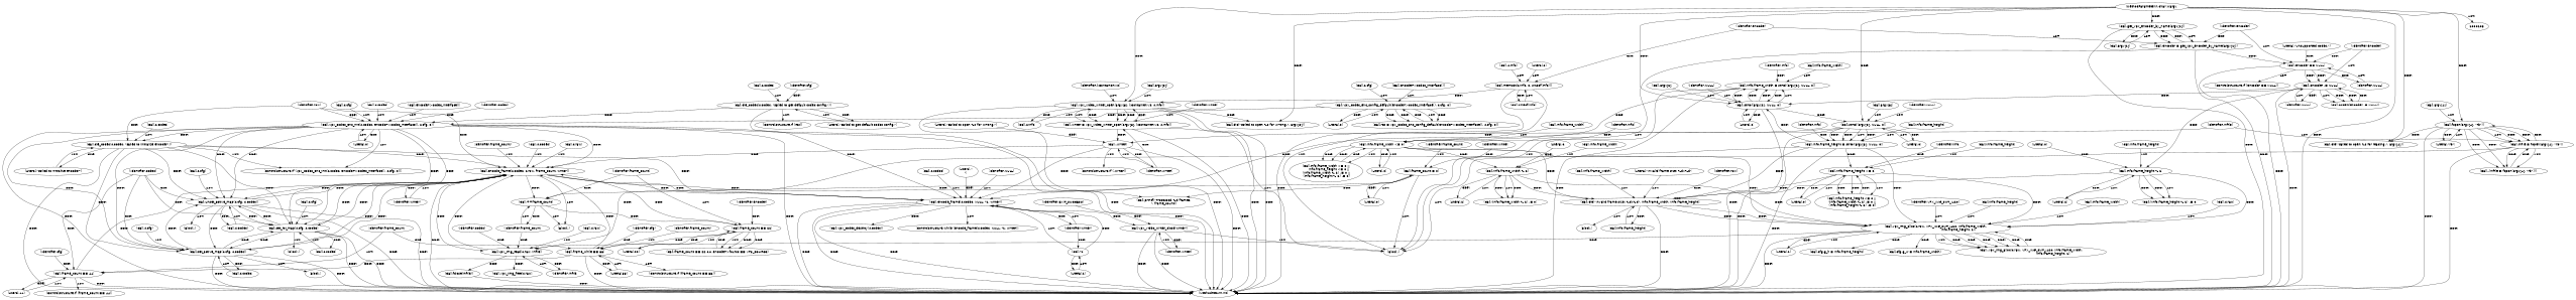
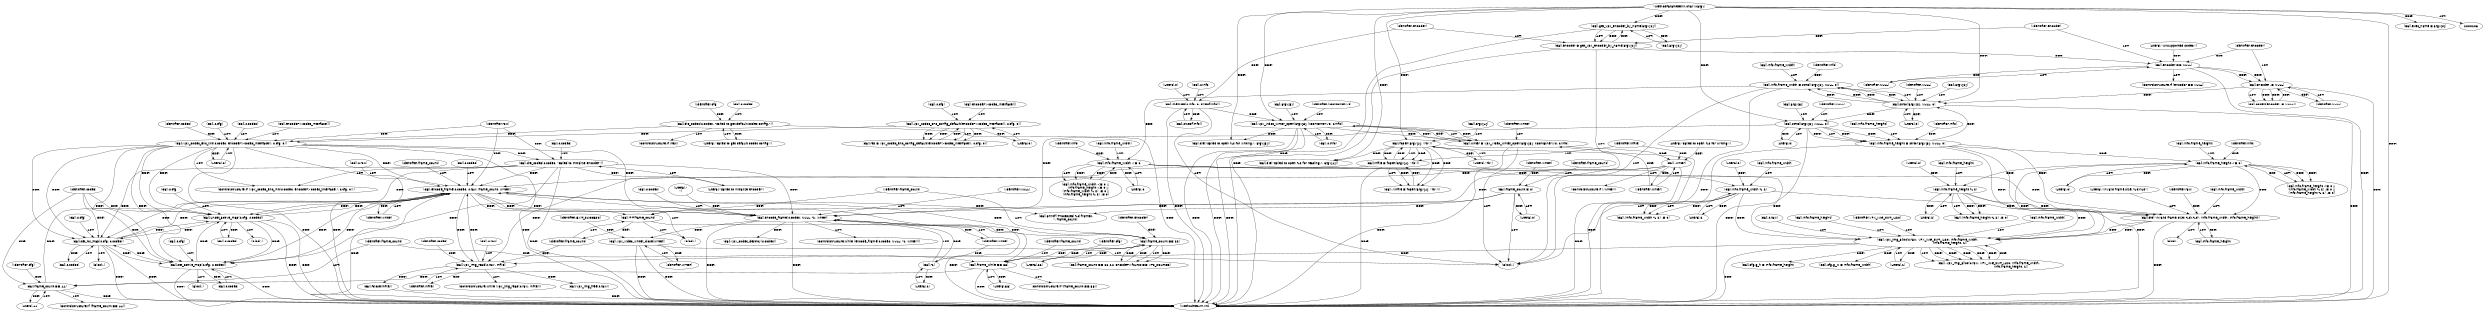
  digraph {
    fontname="DejaVu Sans"
    node [fontname="DejaVu Sans"]
    edge [fontname="DejaVu Sans"]
    n1 [label="(Call,vpx_video_writer_close(writer))"]
    n2 [label="(Identifier,writer)"]
    n3 [label="(MethodReturn,int)"]
    n4 [label="(Block,)"]
    n5 [label="(Call,encode_frame(&codec, NULL, -1, writer))"]
    n6 [label="(ControlStructure,while (encode_frame(&codec, NULL, -1, writer)))"]
    n7 [label="(Identifier,writer)"]
    n8 [label="(Call,vpx_codec_destroy(&codec))"]
    n9 [label="(Call,-1)"]
    n10 [label="(Call,encode_frame(&codec, &raw, frame_count, writer))"]
    n11 [label="(Call,unset_active_map(&cfg, &codec))"]
    n12 [label="(Call,set_roi_map(&cfg, &codec))"]
    n13 [label="(Call,set_active_map(&cfg, &codec))"]
    n14 [label="(Call,vpx_img_read(&raw, infile))"]
    n15 [label="(Call,++frame_count)"]
    n16 [label="(Call,printf(\"Processed %d frames.\n\", frame_count))"]
    n17 [label="(Identifier,writer)"]
    n18 [label="(Block,)"]
    n19 [label="(Call,&codec)"]
    n20 [label="(Block,)"]
    n21 [label="(Call,&codec)"]
    n22 [label="(Block,)"]
    n23 [label="(Call,&codec)"]
    n24 [label="(Block,)"]
    n25 [label="(Identifier,infile)"]
+   n26 [label="(ControlStructure,while (vpx_img_read(&raw, infile)))"]
    n27 [label="(Call,fclose(infile))"]
    n28 [label="(Call,vpx_img_free(&raw))"]
    n29 [label="(Call,frame_count == 22)"]
    n30 [label="(Identifier,frame_count)"]
    n31 [label="(Call,vpx_codec_enc_init(&codec, encoder->codec_interface(), &cfg, 0))"]
    n32 [label="(Call,die_codec(&codec, \"Failed to initialize encoder\"))"]
    n33 [label="(Literal,0)"]
    n34 [label="(ControlStructure,if (vpx_codec_enc_init(&codec, encoder->codec_interface(), &cfg, 0)))"]
    n35 [label="(Literal,\"Failed to initialize encoder\")"]
    n36 [label="(Call,die_codec(&codec, \"Failed to get default codec config.\"))"]
    n37 [label="(ControlStructure,if (res))"]
    n38 [label="(Literal,\"Failed to get default codec config.\")"]
    n39 [label="(Call,vpx_codec_enc_config_default(encoder->codec_interface(), &cfg, 0))"]
    n40 [label="(Call,res = vpx_codec_enc_config_default(encoder->codec_interface(), &cfg, 0))"]
    n41 [label="(Literal,0)"]
    n42 [label="(Call,vpx_img_alloc(&raw, VPX_IMG_FMT_I420, info.frame_width,\n                                             info.frame_height, 1))"]
    n43 [label="(Literal,1)"]
    n44 [label="(Call,cfg.g_h = info.frame_height)"]
    n45 [label="(Call,cfg.g_w = info.frame_width)"]
    n46 [label="(Call,!vpx_img_alloc(&raw, VPX_IMG_FMT_I420, info.frame_width,\n                                             info.frame_height, 1))"]
    n47 [label="(Call,info.frame_width % 2)"]
    n48 [label="(Call,die(\"Invalid frame size: %dx%d\", info.frame_width, info.frame_height))"]
    n49 [label="(Call,(info.frame_width % 2) != 0)"]
    n50 [label="(Literal,2)"]
    n51 [label="(Call,info.frame_height)"]
    n52 [label="(Block,)"]
    n53 [label="(Call,info.frame_width <= 0)"]
    n54 [label="(Call,info.frame_width <= 0 ||\n      info.frame_height <= 0 ||\n (info.frame_width % 2) != 0 ||\n (info.frame_height % 2) != 0)"]
    n55 [label="(Literal,0)"]
    n56 [label="(Call,info.frame_width = strtol(argv[2], NULL, 0))"]
    n57 [label="(Call,strtol(argv[2], NULL, 0))"]
    n58 [label="(Call,strtol(argv[3], NULL, 0))"]
    n59 [label="(Literal,0)"]
    n60 [label="(Call,info.frame_height = strtol(argv[3], NULL, 0))"]
    n61 [label="(Literal,0)"]
    n62 [label="(MethodParameterIn,char **argv)"]
    n63 [label="(Call,get_vpx_encoder_by_name(argv[1]))"]
    n64 [label="(Call,fopen(argv[4], \"rb\"))"]
    n65 [label="(Call,vpx_video_writer_open(argv[5], kContainerIVF, &info))"]
    n66 [label="(Call,die(\"Failed to open %s for reading.\", argv[4]))"]
    n67 [label="(Call,die(\"Failed to open %s for writing.\", argv[5]))"]
+   n68 [label="(Call,exec_name = argv[0])"]
    1000103
    n70 [label="(Call,encoder = get_vpx_encoder_by_name(argv[1]))"]
    n71 [label="(Call,argv[1])"]
    n72 [label="(Call,infile = fopen(argv[4], \"rb\"))"]
    n73 [label="(Call,!(infile = fopen(argv[4], \"rb\")))"]
    n74 [label="(Literal,\"rb\")"]
    n75 [label="(Call,writer = vpx_video_writer_open(argv[5], kContainerIVF, &info))"]
    n76 [label="(Call,&info)"]
    n77 [label="(Call,encoder != NULL)"]
    n78 [label="(Call,assert(encoder != NULL))"]
    n79 [label="(Identifier,NULL)"]
    n80 [label="(Call,encoder == NULL)"]
    n81 [label="(ControlStructure,if (encoder == NULL))"]
    n82 [label="(Identifier,NULL)"]
    n83 [label="(Call,info.frame_height <= 0)"]
    n84 [label="(Call,info.frame_height % 2)"]
    n85 [label="(Literal,0)"]
    n86 [label="(Call,info.frame_height <= 0 ||\n (info.frame_width % 2) != 0 ||\n (info.frame_height % 2) != 0)"]
    n87 [label="(Call,(info.frame_height % 2) != 0)"]
    n88 [label="(Literal,2)"]
    n89 [label="(Call,frame_while == 33)"]
    n90 [label="(Call,frame_count == 44)"]
    n91 [label="(Literal,33)"]
    n92 [label="(ControlStructure,if (frame_count == 33))"]
    n93 [label="(ControlStructure,if (frame_count == 44))"]
    n94 [label="(Literal,44)"]
    n95 [label="(Literal,22)"]
    n96 [label="(Call,frame_count == 22 && encoder->fourcc == VP8_FOURCC)"]
    n97 [label="(Call,frame_count = 0)"]
    n98 [label="(Literal,0)"]
    n99 [label="(Call,!writer)"]
    n100 [label="(Identifier,writer)"]
    n101 [label="(ControlStructure,if (!writer))"]
    n102 [label="(Call,memset(&info, 0, sizeof(info)))"]
    n103 [label="(Call,sizeof(info))"]
    n104 [label="(Literal,1)"]
    n105 [label="(Identifier,cfg)"]
    n106 [label="(Call,info.frame_width)"]
    n107 [label="(Literal,\"Invalid frame size: %dx%d\")"]
    n108 [label="(Identifier,raw)"]
    n109 [label="(Identifier,cfg)"]
    n110 [label="(Identifier,encoder)"]
    n111 [label="(Call,&raw)"]
    n112 [label="(Call,info.frame_height)"]
    n113 [label="(Call,&cfg)"]
    n114 [label="(Identifier,codec)"]
    n115 [label="(Call,info.frame_height)"]
    n116 [label="(Call,&cfg)"]
    n117 [label="(Call,&cfg)"]
    n118 [label="(Identifier,NULL)"]
    n119 [label="(Literal,\"Unsupported codec.\")"]
    n120 [label="(Identifier,infile)"]
    n121 [label="(Identifier,encoder)"]
    n122 [label="(Identifier,VPX_IMG_FMT_I420)"]
    n123 [label="(Identifier,frame_count)"]
    n124 [label="(Call,&codec)"]
    n125 [label="(Call,&raw)"]
    n126 [label="(Call,&codec)"]
    n127 [label="(Call,&cfg)"]
    n128 [label="(Identifier,info)"]
    n129 [label="(Call,encoder->codec_interface())"]
    n130 [label="(Identifier,codec)"]
    n131 [label="(Identifier,raw)"]
    n132 [label="(Call,info.frame_width)"]
    n133 [label="(Call,&info)"]
    n134 [label="(Identifier,info)"]
    n135 [label="(Identifier,encoder)"]
    n136 [label="(Identifier,cfg)"]
    n137 [label="(Identifier,encoder)"]
    n138 [label="(Identifier,codec)"]
    n139 [label="(Call,info.frame_width)"]
    n140 [label="(Identifier,info)"]
    n141 [label="(Identifier,frame_count)"]
    n142 [label="(Identifier,frame_count)"]
    n143 [label="(Identifier,NULL)"]
    n144 [label="(Identifier,writer)"]
    n145 [label="(Literal,\"\n\")"]
    n146 [label="(Call,&cfg)"]
    n147 [label="(Identifier,NULL)"]
    n148 [label="(Call,argv[5])"]
    n149 [label="(Call,info.frame_height)"]
    n150 [label="(Call,&codec)"]
    n151 [label="(Call,argv[4])"]
    n152 [label="(Call,&codec)"]
    n153 [label="(Call,encoder->codec_interface())"]
    n154 [label="(Literal,0)"]
    n155 [label="(Identifier,writer)"]
    n156 [label="(Identifier,EXIT_SUCCESS)"]
    n157 [label="(Identifier,kContainerIVF)"]
    n158 [label="(Call,argv[3])"]
    n159 [label="(Call,info.frame_height)"]
    n160 [label="(Literal,0)"]
    n161 [label="(Literal,\"Failed to open %s for writing.\")"]
    n162 [label="(Call,argv[2])"]
    n163 [label="(Call,&raw)"]
    n164 [label="(Call,info.frame_width)"]
    n165 [label="(Identifier,frame_count)"]
    n166 [label="(Call,info.frame_width)"]
    n167 [label="(Literal,0)"]
    n168 [label="(Identifier,info)"]
    n169 [label="(Identifier,frame_count)"]
    n170 [label="(Call,&codec)"]
    n1 -> n2 [label="CFG: "]
    n1 -> n3 [label="DDG: "]
    n1 -> n3 [label="DDG: "]
    n1 -> n4 [label="AST: "]
    n2 -> n1 [label="AST: "]
    n5 -> n1 [label="DDG: "]
    n5 -> n3 [label="DDG: "]
    n5 -> n3 [label="DDG: "]
    n5 -> n3 [label="DDG: "]
    n5 -> n6 [label="AST: "]
    n5 -> n7 [label="CFG: "]
    n5 -> n8 [label="DDG: "]
    n7 -> n5 [label="AST: "]
    n7 -> n9 [label="CFG: "]
    n9 -> n5 [label="AST: "]
    n9 -> n5 [label="DDG: "]
    n9 -> n104 [label="CFG: "]
    n10 -> n3 [label="DDG: "]
    n10 -> n5 [label="DDG: "]
    n10 -> n5 [label="DDG: "]
    n10 -> n11 [label="DDG: "]
    n10 -> n12 [label="DDG: "]
    n10 -> n13 [label="DDG: "]
    n10 -> n14 [label="DDG: "]
    n10 -> n15 [label="DDG: "]
    n10 -> n16 [label="DDG: "]
    n10 -> n17 [label="CFG: "]
    n10 -> n18 [label="AST: "]
    n11 -> n3 [label="DDG: "]
    n11 -> n3 [label="DDG: "]
    n11 -> n10 [label="DDG: "]
    n11 -> n12 [label="DDG: "]
    n11 -> n13 [label="DDG: "]
    n11 -> n19 [label="CFG: "]
    n11 -> n20 [label="AST: "]
    n12 -> n3 [label="DDG: "]
    n12 -> n3 [label="DDG: "]
    n12 -> n10 [label="DDG: "]
    n12 -> n11 [label="DDG: "]
    n12 -> n13 [label="DDG: "]
    n12 -> n21 [label="CFG: "]
    n12 -> n22 [label="AST: "]
    n13 -> n3 [label="DDG: "]
    n13 -> n3 [label="DDG: "]
    n13 -> n10 [label="DDG: "]
    n13 -> n11 [label="DDG: "]
    n13 -> n12 [label="DDG: "]
    n13 -> n23 [label="CFG: "]
    n13 -> n24 [label="AST: "]
    n14 -> n10 [label="DDG: "]
    n14 -> n25 [label="CFG: "]
+   n14 -> n26 [label="AST: "]
    n14 -> n27 [label="DDG: "]
    n14 -> n28 [label="DDG: "]
    n15 -> n18 [label="AST: "]
    n15 -> n29 [label="DDG: "]
    n15 -> n30 [label="CFG: "]
    n17 -> n10 [label="AST: "]
    n19 -> n11 [label="AST: "]
    n21 -> n12 [label="AST: "]
    n23 -> n13 [label="AST: "]
    n25 -> n14 [label="AST: "]
    n27 -> n3 [label="DDG: "]
    n29 -> n10 [label="DDG: "]
    n29 -> n89 [label="DDG: "]
    n29 -> n95 [label="CFG: "]
    n29 -> n96 [label="AST: "]
    n29 -> n96 [label="DDG: "]
    n29 -> n96 [label="DDG: "]
    n30 -> n14 [label="CFG: "]
    n30 -> n15 [label="AST: "]
    n31 -> n3 [label="DDG: "]
    n31 -> n3 [label="DDG: "]
    n31 -> n3 [label="DDG: "]
    n31 -> n5 [label="DDG: "]
    n31 -> n10 [label="DDG: "]
    n31 -> n11 [label="DDG: "]
    n31 -> n11 [label="DDG: "]
    n31 -> n12 [label="DDG: "]
    n31 -> n12 [label="DDG: "]
    n31 -> n13 [label="DDG: "]
    n31 -> n13 [label="DDG: "]
    n31 -> n32 [label="DDG: "]
    n31 -> n33 [label="CFG: "]
    n31 -> n34 [label="AST: "]
    n32 -> n3 [label="DDG: "]
    n32 -> n5 [label="DDG: "]
    n32 -> n10 [label="DDG: "]
    n32 -> n11 [label="DDG: "]
    n32 -> n12 [label="DDG: "]
    n32 -> n13 [label="DDG: "]
    n32 -> n34 [label="AST: "]
    n32 -> n35 [label="CFG: "]
    n33 -> n31 [label="AST: "]
    n35 -> n32 [label="AST: "]
    n36 -> n3 [label="DDG: "]
    n36 -> n31 [label="DDG: "]
    n36 -> n37 [label="AST: "]
    n36 -> n38 [label="CFG: "]
    n38 -> n36 [label="AST: "]
    n39 -> n31 [label="DDG: "]
    n39 -> n40 [label="AST: "]
    n39 -> n40 [label="DDG: "]
    n39 -> n40 [label="DDG: "]
    n39 -> n40 [label="DDG: "]
    n39 -> n41 [label="CFG: "]
    n40 -> n39 [label="CFG: "]
    n41 -> n39 [label="AST: "]
    n42 -> n3 [label="DDG: "]
    n42 -> n14 [label="DDG: "]
    n42 -> n43 [label="CFG: "]
    n42 -> n44 [label="DDG: "]
    n42 -> n45 [label="DDG: "]
    n42 -> n46 [label="AST: "]
    n42 -> n46 [label="DDG: "]
    n42 -> n46 [label="DDG: "]
    n42 -> n46 [label="DDG: "]
    n42 -> n46 [label="DDG: "]
    n42 -> n46 [label="DDG: "]
    n43 -> n42 [label="AST: "]
    n46 -> n42 [label="CFG: "]
    n47 -> n42 [label="DDG: "]
    n47 -> n48 [label="DDG: "]
    n47 -> n49 [label="AST: "]
    n47 -> n49 [label="DDG: "]
    n47 -> n49 [label="DDG: "]
    n47 -> n50 [label="CFG: "]
    n48 -> n3 [label="DDG: "]
    n48 -> n42 [label="DDG: "]
    n48 -> n42 [label="DDG: "]
    n48 -> n51 [label="CFG: "]
    n48 -> n52 [label="AST: "]
    n50 -> n47 [label="AST: "]
    n51 -> n48 [label="AST: "]
    n53 -> n42 [label="DDG: "]
    n53 -> n47 [label="DDG: "]
    n53 -> n48 [label="DDG: "]
    n53 -> n54 [label="AST: "]
    n53 -> n54 [label="DDG: "]
    n53 -> n54 [label="DDG: "]
    n53 -> n55 [label="CFG: "]
    n54 -> n53 [label="CFG: "]
    n55 -> n53 [label="AST: "]
    n56 -> n3 [label="DDG: "]
    n56 -> n4 [label="AST: "]
    n56 -> n53 [label="DDG: "]
    n56 -> n57 [label="CFG: "]
    n57 -> n3 [label="DDG: "]
    n57 -> n56 [label="AST: "]
    n57 -> n56 [label="DDG: "]
    n57 -> n56 [label="DDG: "]
    n57 -> n56 [label="DDG: "]
    n57 -> n58 [label="DDG: "]
    n57 -> n59 [label="CFG: "]
    n58 -> n3 [label="DDG: "]
    n58 -> n5 [label="DDG: "]
    n58 -> n60 [label="AST: "]
    n58 -> n60 [label="DDG: "]
    n58 -> n60 [label="DDG: "]
    n58 -> n60 [label="DDG: "]
    n58 -> n61 [label="CFG: "]
    n59 -> n57 [label="AST: "]
    n60 -> n3 [label="DDG: "]
    n60 -> n4 [label="AST: "]
    n60 -> n42 [label="DDG: "]
    n60 -> n48 [label="DDG: "]
    n60 -> n57 [label="CFG: "]
    n60 -> n83 [label="DDG: "]
    n61 -> n58 [label="AST: "]
    n62 -> n3 [label="DDG: "]
    n62 -> n57 [label="DDG: "]
    n62 -> n58 [label="DDG: "]
    n62 -> n63 [label="DDG: "]
    n62 -> n64 [label="DDG: "]
    n62 -> n65 [label="DDG: "]
    n62 -> n66 [label="DDG: "]
    n62 -> n67 [label="DDG: "]
+   n62 -> n68 [label="DDG: "]
    n62 -> 1000103 [label="AST: "]
    n63 -> n3 [label="DDG: "]
    n63 -> n70 [label="AST: "]
    n63 -> n70 [label="DDG: "]
    n63 -> n71 [label="CFG: "]
    n64 -> n3 [label="DDG: "]
    n64 -> n66 [label="DDG: "]
    n64 -> n72 [label="AST: "]
    n64 -> n72 [label="DDG: "]
    n64 -> n72 [label="DDG: "]
    n64 -> n73 [label="DDG: "]
    n64 -> n73 [label="DDG: "]
    n64 -> n74 [label="CFG: "]
    n65 -> n3 [label="DDG: "]
    n65 -> n3 [label="DDG: "]
    n65 -> n3 [label="DDG: "]
    n65 -> n67 [label="DDG: "]
    n65 -> n75 [label="AST: "]
    n65 -> n75 [label="DDG: "]
    n65 -> n75 [label="DDG: "]
    n65 -> n75 [label="DDG: "]
    n65 -> n76 [label="CFG: "]
    n70 -> n3 [label="DDG: "]
    n70 -> n4 [label="AST: "]
    n70 -> n63 [label="CFG: "]
    n70 -> n80 [label="DDG: "]
    n71 -> n63 [label="AST: "]
    n72 -> n3 [label="DDG: "]
    n72 -> n14 [label="DDG: "]
    n72 -> n64 [label="CFG: "]
    n72 -> n73 [label="AST: "]
    n72 -> n73 [label="DDG: "]
    n73 -> n72 [label="CFG: "]
    n74 -> n64 [label="AST: "]
    n75 -> n3 [label="DDG: "]
    n75 -> n4 [label="AST: "]
    n75 -> n65 [label="CFG: "]
    n75 -> n99 [label="DDG: "]
    n76 -> n65 [label="AST: "]
    n77 -> n3 [label="DDG: "]
    n77 -> n57 [label="DDG: "]
    n77 -> n78 [label="AST: "]
    n77 -> n78 [label="DDG: "]
    n77 -> n78 [label="DDG: "]
    n77 -> n79 [label="CFG: "]
    n78 -> n77 [label="CFG: "]
    n79 -> n77 [label="AST: "]
    n80 -> n3 [label="DDG: "]
    n80 -> n77 [label="DDG: "]
    n80 -> n77 [label="DDG: "]
    n80 -> n81 [label="AST: "]
    n80 -> n82 [label="CFG: "]
    n82 -> n80 [label="AST: "]
    n83 -> n42 [label="DDG: "]
    n83 -> n48 [label="DDG: "]
-   n77 -> n84 [label="DDG: "]
+   n83 -> n84 [label="DDG: "]
    n83 -> n85 [label="CFG: "]
    n83 -> n86 [label="AST: "]
    n83 -> n86 [label="DDG: "]
    n83 -> n86 [label="DDG: "]
    n84 -> n42 [label="DDG: "]
    n84 -> n48 [label="DDG: "]
    n84 -> n87 [label="AST: "]
    n84 -> n87 [label="DDG: "]
    n84 -> n87 [label="DDG: "]
    n84 -> n88 [label="CFG: "]
    n85 -> n83 [label="AST: "]
    n86 -> n83 [label="CFG: "]
    n88 -> n84 [label="AST: "]
    n89 -> n3 [label="DDG: "]
    n89 -> n10 [label="DDG: "]
    n89 -> n90 [label="DDG: "]
    n89 -> n91 [label="CFG: "]
    n89 -> n92 [label="AST: "]
    n90 -> n3 [label="DDG: "]
    n90 -> n10 [label="DDG: "]
    n90 -> n93 [label="AST: "]
    n90 -> n94 [label="CFG: "]
    n91 -> n89 [label="AST: "]
    n94 -> n90 [label="AST: "]
    n95 -> n29 [label="AST: "]
    n96 -> n29 [label="CFG: "]
    n97 -> n4 [label="AST: "]
    n97 -> n15 [label="DDG: "]
    n97 -> n16 [label="DDG: "]
    n97 -> n98 [label="CFG: "]
    n98 -> n97 [label="AST: "]
    n99 -> n3 [label="DDG: "]
    n99 -> n5 [label="DDG: "]
    n99 -> n10 [label="DDG: "]
    n99 -> n100 [label="CFG: "]
    n99 -> n101 [label="AST: "]
    n100 -> n75 [label="CFG: "]
    n100 -> n99 [label="AST: "]
    n102 -> n3 [label="DDG: "]
    n102 -> n4 [label="AST: "]
    n102 -> n65 [label="DDG: "]
    n102 -> n103 [label="CFG: "]
    n103 -> n102 [label="AST: "]
    n104 -> n9 [label="AST: "]
    n105 -> n36 [label="CFG: "]
    n106 -> n47 [label="AST: "]
    n107 -> n48 [label="AST: "]
    n108 -> n48 [label="CFG: "]
    n109 -> n89 [label="CFG: "]
    n110 -> n29 [label="CFG: "]
    n111 -> n14 [label="AST: "]
    n112 -> n42 [label="AST: "]
    n113 -> n39 [label="AST: "]
    n114 -> n11 [label="CFG: "]
    n114 -> n12 [label="CFG: "]
    n114 -> n13 [label="CFG: "]
    n114 -> n90 [label="CFG: "]
    n115 -> n60 [label="AST: "]
    n116 -> n11 [label="AST: "]
    n117 -> n12 [label="AST: "]
    n118 -> n57 [label="AST: "]
    n119 -> n80 [label="CFG: "]
    n120 -> n72 [label="AST: "]
    n120 -> n99 [label="CFG: "]
    n121 -> n77 [label="AST: "]
    n121 -> n80 [label="CFG: "]
    n122 -> n42 [label="AST: "]
    n123 -> n97 [label="AST: "]
    n124 -> n32 [label="AST: "]
    n125 -> n10 [label="AST: "]
    n126 -> n5 [label="AST: "]
    n127 -> n13 [label="AST: "]
    n128 -> n56 [label="CFG: "]
    n129 -> n31 [label="AST: "]
    n130 -> n31 [label="CFG: "]
    n131 -> n10 [label="CFG: "]
    n131 -> n31 [label="CFG: "]
    n131 -> n32 [label="CFG: "]
    n132 -> n48 [label="AST: "]
    n133 -> n102 [label="AST: "]
    n134 -> n83 [label="CFG: "]
    n135 -> n70 [label="AST: "]
    n135 -> n102 [label="CFG: "]
    n136 -> n90 [label="CFG: "]
    n137 -> n70 [label="CFG: "]
    n137 -> n80 [label="AST: "]
    n138 -> n14 [label="CFG: "]
    n139 -> n42 [label="AST: "]
    n140 -> n60 [label="CFG: "]
    n141 -> n89 [label="AST: "]
    n142 -> n10 [label="AST: "]
    n143 -> n58 [label="AST: "]
    n144 -> n75 [label="AST: "]
    n145 -> n5 [label="CFG: "]
    n146 -> n31 [label="AST: "]
    n147 -> n5 [label="AST: "]
    n148 -> n65 [label="AST: "]
    n149 -> n84 [label="AST: "]
    n150 -> n31 [label="AST: "]
    n151 -> n64 [label="AST: "]
    n152 -> n10 [label="AST: "]
    n153 -> n39 [label="AST: "]
    n154 -> n84 [label="CFG: "]
    n155 -> n97 [label="CFG: "]
    n156 -> n1 [label="CFG: "]
    n157 -> n65 [label="AST: "]
    n158 -> n58 [label="AST: "]
    n159 -> n83 [label="AST: "]
    n160 -> n102 [label="AST: "]
    n161 -> n99 [label="CFG: "]
    n162 -> n57 [label="AST: "]
    n163 -> n42 [label="AST: "]
    n164 -> n53 [label="AST: "]
    n165 -> n15 [label="CFG: "]
    n165 -> n29 [label="AST: "]
    n166 -> n56 [label="AST: "]
    n167 -> n47 [label="CFG: "]
    n168 -> n53 [label="CFG: "]
    n169 -> n89 [label="CFG: "]
    n169 -> n90 [label="AST: "]
    n170 -> n36 [label="AST: "]
  }
